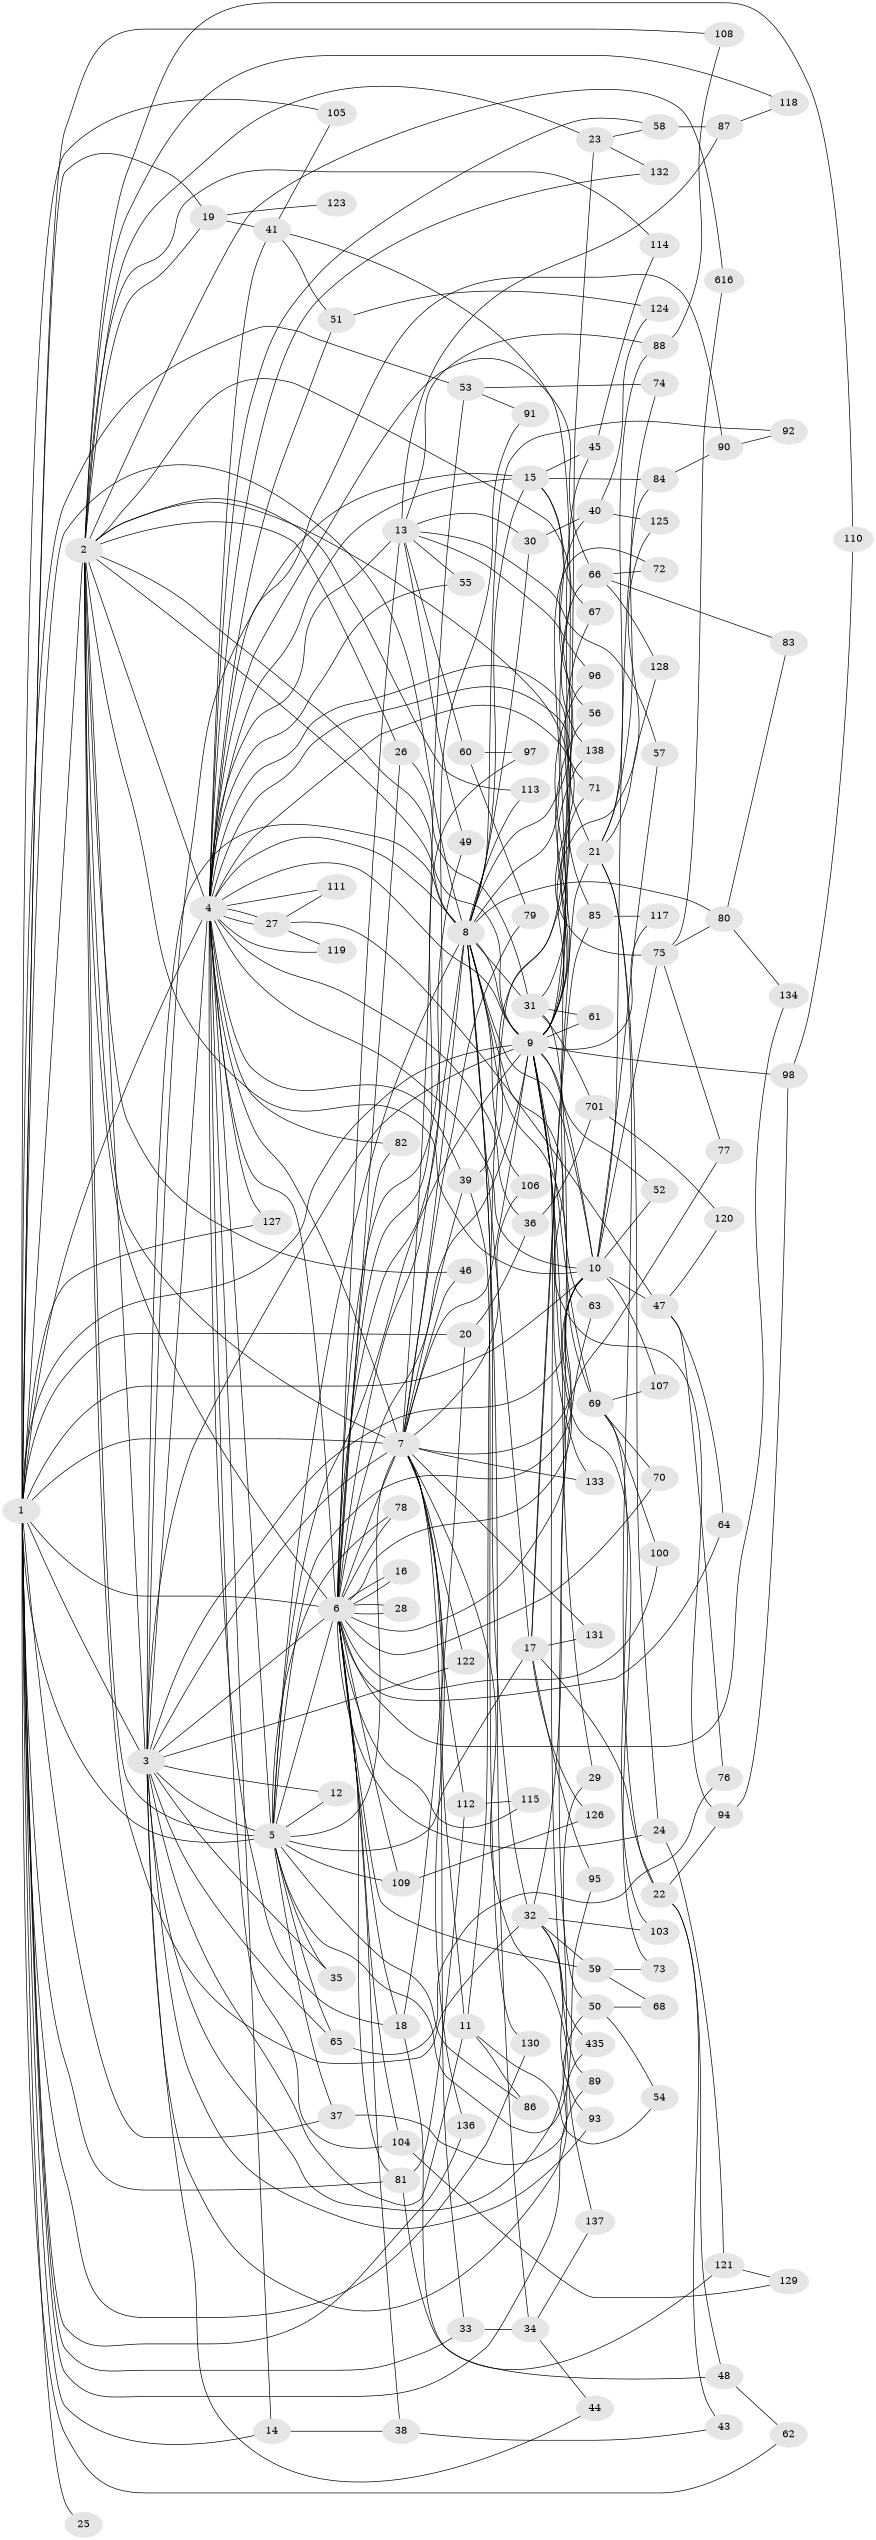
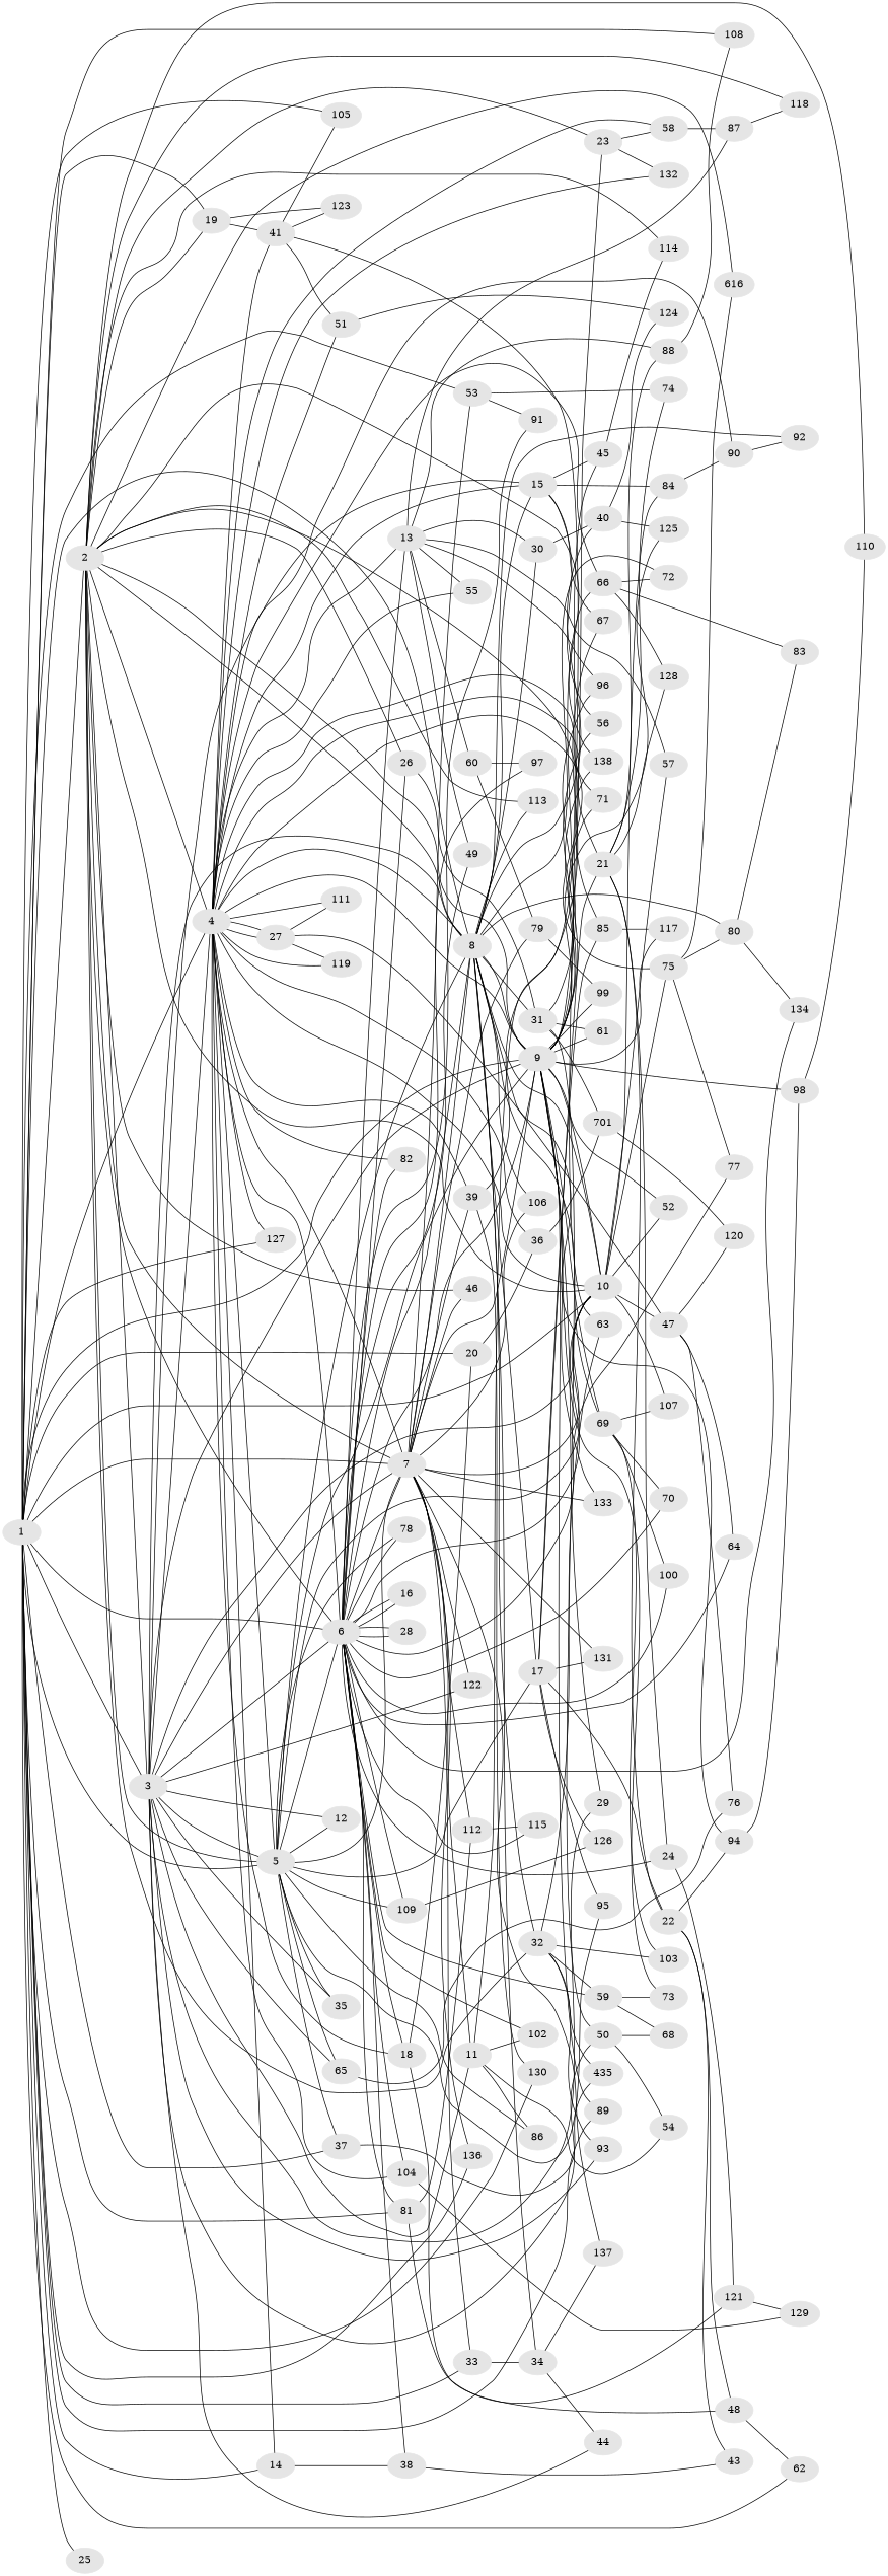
  graph {
    rankdir=LR
    node [color=gray90 style=filled]
    1
    2
    3
    4
    5
    6
    7
    8
    9
    10
    14
    19
    20
    25
    33
    37
    53
    62
    81
    89
    105
    108
    127
    130
    136
    23
    26
    32
    46
    85
    110
    113
    114
    n34 [label=616]
    118
    138
    11
    12
    15
    29
    35
    44
    50
    65
    93
    122
    13
    18
    21
    27
    36
    39
    41
    51
    55
    58
    66
    71
    75
    82
    90
    104
    111
    119
    132
    17
    78
    86
    95
    109
    16
    24
    28
    38
    49
    59
    64
    70
    77
    91
    97
    100
+   102
    115
    134
    79
    106
    112
    131
    133
    137
    30
    31
    34
    40
    69
    72
    80
    92
    94
    52
    56
    61
    73
    98
+   99
    117
    125
    47
    57
    84
    107
    123
    n114 [label=435]
    74
    121
    63
    103
    54
    45
    67
    68
    76
    60
    87
    88
    96
    48
    22
    128
    n131 [label=701]
    124
    83
    129
    126
    43
    120
    1 -- 2
    1 -- 3
    1 -- 4
    1 -- 5
    1 -- 6
    1 -- 7
    1 -- 8
    1 -- 9
    1 -- 10
    1 -- 14
    1 -- 19
    1 -- 20
    1 -- 25
    1 -- 33
    1 -- 37
    1 -- 53
    1 -- 62
    1 -- 81
    1 -- 89
    1 -- 105
    1 -- 108
    1 -- 127
    1 -- 130
    1 -- 136
    2 -- 3
    2 -- 4
    2 -- 5
    2 -- 6
    2 -- 7
    2 -- 8
    2 -- 9
    2 -- 10
    2 -- 19
    2 -- 23
    2 -- 26
    2 -- 32
    2 -- 46
    2 -- 85
    2 -- 110
    2 -- 113
    2 -- 114
    2 -- n34
    2 -- 118
    2 -- 138
    3 -- 4
    3 -- 5
    3 -- 6
    3 -- 7
    3 -- 8
    3 -- 9
    3 -- 10
    3 -- 11
    3 -- 12
    3 -- 15
    3 -- 29
    3 -- 35
    3 -- 44
    3 -- 50
    3 -- 65
    3 -- 93
    3 -- 122
    4 -- 5
    4 -- 6
    4 -- 7
    4 -- 8
    4 -- 9
    4 -- 10
    4 -- 14
    4 -- 127
    4 -- 15
    4 -- 13
    4 -- 18
    4 -- 21
    4 -- 27
    4 -- 27
    4 -- 36
    4 -- 39
    4 -- 41
    4 -- 51
    4 -- 55
    4 -- 58
    4 -- 66
    4 -- 71
    4 -- 75
    4 -- 82
    4 -- 90
    4 -- 104
    4 -- 111
    4 -- 119
    4 -- 132
    5 -- 6
    5 -- 7
    5 -- 8
    5 -- 9
    5 -- 10
    5 -- 37
    5 -- 12
    5 -- 35
    5 -- 65
    5 -- 17
    5 -- 78
    5 -- 86
    5 -- 95
    5 -- 109
    6 -- 7
    6 -- 8
    6 -- 9
    6 -- 10
    6 -- 81
    6 -- 26
    6 -- 13
    6 -- 18
    6 -- 82
    6 -- 104
    6 -- 78
    6 -- 109
    6 -- 16
    6 -- 16
    6 -- 24
    6 -- 28
    6 -- 28
    6 -- 38
    6 -- 49
    6 -- 59
    6 -- 64
    6 -- 70
    6 -- 77
    6 -- 91
    6 -- 97
    6 -- 100
+   6 -- 102
    6 -- 115
    6 -- 134
    7 -- 8
    7 -- 9
    7 -- 10
    7 -- 33
    7 -- 53
    7 -- 136
    7 -- 46
    7 -- 11
    7 -- 122
    7 -- 39
    7 -- 79
    7 -- 106
    7 -- 112
    7 -- 131
    7 -- 133
    7 -- 137
    8 -- 9
    8 -- 10
    8 -- 32
    8 -- 113
    8 -- 15
    8 -- 17
    8 -- 106
    8 -- 30
    8 -- 31
    8 -- 34
    8 -- 40
    8 -- 69
    8 -- 72
    8 -- 80
    8 -- 92
    8 -- 94
    9 -- 10
    9 -- 89
    9 -- 23
    9 -- 138
    9 -- 29
    9 -- 66
    9 -- 71
    9 -- 133
    9 -- 69
    9 -- 52
    9 -- 56
    9 -- 61
    9 -- 73
    9 -- 98
+   9 -- 99
    9 -- 117
    9 -- 125
    10 -- 75
    10 -- 52
    10 -- 47
    10 -- 57
    10 -- 84
    10 -- 107
    14 -- 38
    19 -- 41
    19 -- 123
    20 -- 36
    33 -- 34
    37 -- n114
    53 -- 91
    53 -- 74
    81 -- 112
    81 -- 121
    23 -- 58
    23 -- 132
    26 -- 31
    32 -- 93
    32 -- 59
    32 -- n114
    32 -- 63
    32 -- 103
    85 -- 117
    11 -- 86
+   11 -- 102
    11 -- 54
    11 -- 45
    15 -- 56
    15 -- 84
    15 -- 45
    15 -- 67
    50 -- 54
    50 -- 68
    65 -- 76
    13 -- 55
    13 -- 49
    13 -- 30
    13 -- 57
    13 -- 60
    13 -- 87
    13 -- 88
    13 -- 96
    18 -- 20
    18 -- 48
    21 -- 24
    21 -- 74
    21 -- 88
    21 -- 22
    21 -- 128
    27 -- 111
    27 -- 119
    27 -- 47
    36 -- n131
    39 -- 130
    39 -- 67
    41 -- 105
    41 -- 51
+   41 -- 123
    41 -- 63
    51 -- 124
    58 -- 87
    66 -- 72
    66 -- 128
    66 -- 83
    75 -- n34
    75 -- 77
    75 -- 80
    90 -- 92
    104 -- 129
    17 -- 85
    17 -- 21
    17 -- 95
    17 -- 131
    17 -- 22
    17 -- 126
    109 -- 126
    24 -- 121
    38 -- 43
    59 -- 73
    59 -- 68
+   79 -- 99
    112 -- 115
    30 -- 40
    31 -- 50
    31 -- 61
    31 -- 96
    31 -- n131
    34 -- 44
    34 -- 137
    40 -- 125
    40 -- 124
    69 -- 70
    69 -- 100
    69 -- 107
    69 -- 103
    80 -- 134
    80 -- 83
    94 -- 98
    98 -- 110
    47 -- 64
    47 -- 76
    47 -- 120
    84 -- 90
    121 -- 129
    45 -- 114
    60 -- 97
    60 -- 79
    87 -- 118
    88 -- 108
    48 -- 62
    22 -- 94
    22 -- 48
    22 -- 43
    n131 -- 120
  }
